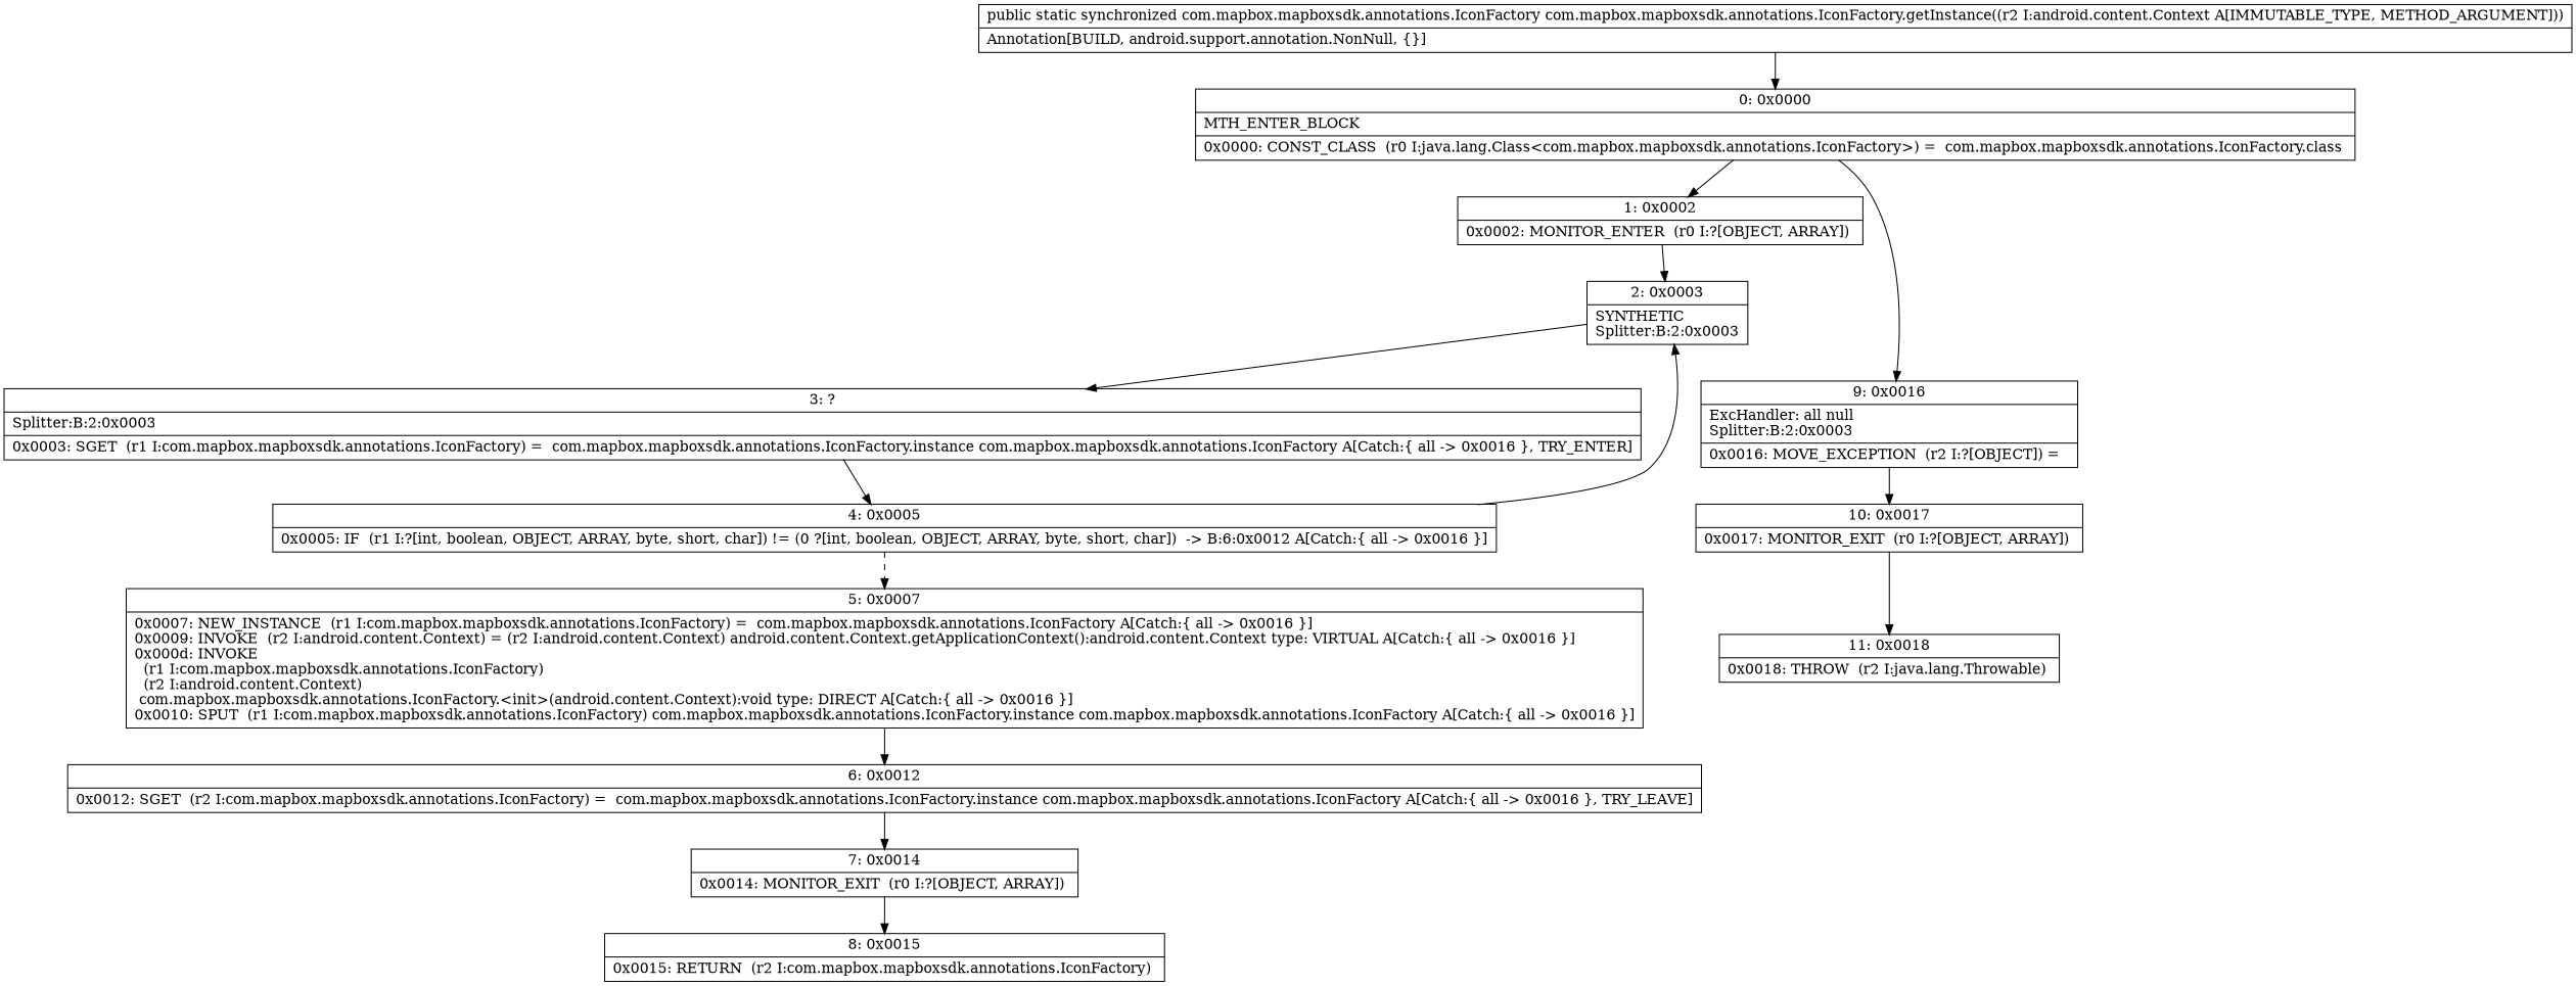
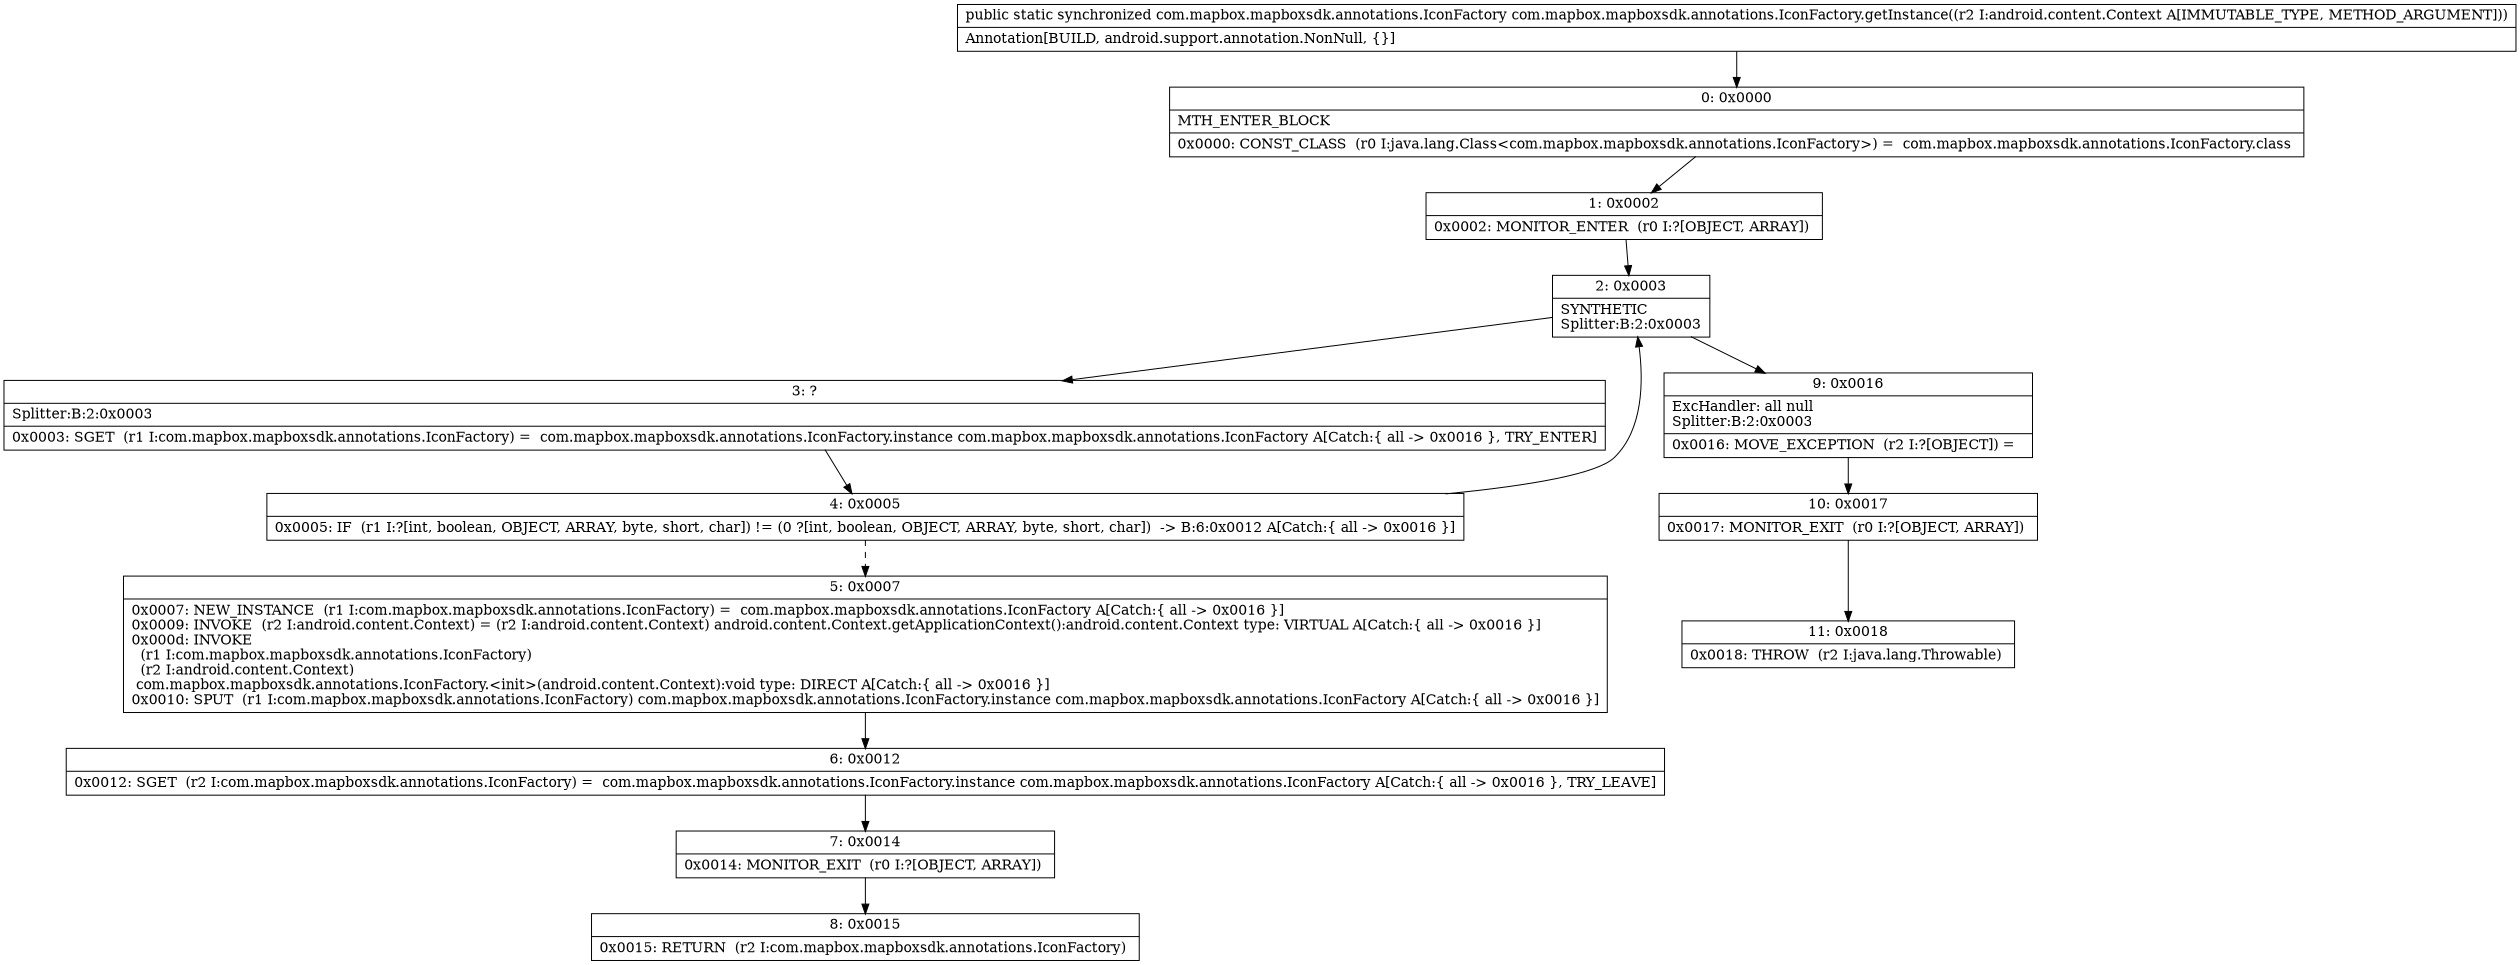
  digraph {
    fontname="DejaVu Serif"
    node [fontname="DejaVu Serif" shape=record]
    edge [fontname="DejaVu Serif"]
    n1 [label="{0\:\ 0x0000|MTH_ENTER_BLOCK\l|0x0000: CONST_CLASS  (r0 I:java.lang.Class\<com.mapbox.mapboxsdk.annotations.IconFactory\>) =  com.mapbox.mapboxsdk.annotations.IconFactory.class \l}"]
    n2 [label="{1\:\ 0x0002|0x0002: MONITOR_ENTER  (r0 I:?[OBJECT, ARRAY]) \l}"]
    n3 [label="{2\:\ 0x0003|SYNTHETIC\lSplitter:B:2:0x0003\l}"]
    n4 [label="{3\:\ ?|Splitter:B:2:0x0003\l|0x0003: SGET  (r1 I:com.mapbox.mapboxsdk.annotations.IconFactory) =  com.mapbox.mapboxsdk.annotations.IconFactory.instance com.mapbox.mapboxsdk.annotations.IconFactory A[Catch:\{ all \-\> 0x0016 \}, TRY_ENTER]\l}"]
    n5 [label="{9\:\ 0x0016|ExcHandler: all null\lSplitter:B:2:0x0003\l|0x0016: MOVE_EXCEPTION  (r2 I:?[OBJECT]) =  \l}"]
    n6 [label="{4\:\ 0x0005|0x0005: IF  (r1 I:?[int, boolean, OBJECT, ARRAY, byte, short, char]) != (0 ?[int, boolean, OBJECT, ARRAY, byte, short, char])  \-\> B:6:0x0012 A[Catch:\{ all \-\> 0x0016 \}]\l}"]
    n7 [label="{10\:\ 0x0017|0x0017: MONITOR_EXIT  (r0 I:?[OBJECT, ARRAY]) \l}"]
    n8 [label="{5\:\ 0x0007|0x0007: NEW_INSTANCE  (r1 I:com.mapbox.mapboxsdk.annotations.IconFactory) =  com.mapbox.mapboxsdk.annotations.IconFactory A[Catch:\{ all \-\> 0x0016 \}]\l0x0009: INVOKE  (r2 I:android.content.Context) = (r2 I:android.content.Context) android.content.Context.getApplicationContext():android.content.Context type: VIRTUAL A[Catch:\{ all \-\> 0x0016 \}]\l0x000d: INVOKE  \l  (r1 I:com.mapbox.mapboxsdk.annotations.IconFactory)\l  (r2 I:android.content.Context)\l com.mapbox.mapboxsdk.annotations.IconFactory.\<init\>(android.content.Context):void type: DIRECT A[Catch:\{ all \-\> 0x0016 \}]\l0x0010: SPUT  (r1 I:com.mapbox.mapboxsdk.annotations.IconFactory) com.mapbox.mapboxsdk.annotations.IconFactory.instance com.mapbox.mapboxsdk.annotations.IconFactory A[Catch:\{ all \-\> 0x0016 \}]\l}"]
    n9 [label="{6\:\ 0x0012|0x0012: SGET  (r2 I:com.mapbox.mapboxsdk.annotations.IconFactory) =  com.mapbox.mapboxsdk.annotations.IconFactory.instance com.mapbox.mapboxsdk.annotations.IconFactory A[Catch:\{ all \-\> 0x0016 \}, TRY_LEAVE]\l}"]
    n10 [label="{7\:\ 0x0014|0x0014: MONITOR_EXIT  (r0 I:?[OBJECT, ARRAY]) \l}"]
    n11 [label="{8\:\ 0x0015|0x0015: RETURN  (r2 I:com.mapbox.mapboxsdk.annotations.IconFactory) \l}"]
    n12 [label="{11\:\ 0x0018|0x0018: THROW  (r2 I:java.lang.Throwable) \l}"]
    n13 [label="{public static synchronized com.mapbox.mapboxsdk.annotations.IconFactory com.mapbox.mapboxsdk.annotations.IconFactory.getInstance((r2 I:android.content.Context A[IMMUTABLE_TYPE, METHOD_ARGUMENT]))  | Annotation[BUILD, android.support.annotation.NonNull, \{\}]\l}"]
    n1 -> n2
    n2 -> n3
    n3 -> n4
-   n1 -> n5
+   n3 -> n5
    n4 -> n6
    n5 -> n7
    n6 -> n3
    n6 -> n8 [style=dashed]
    n7 -> n12
    n8 -> n9
    n9 -> n10
    n10 -> n11
    n13 -> n1
  }
